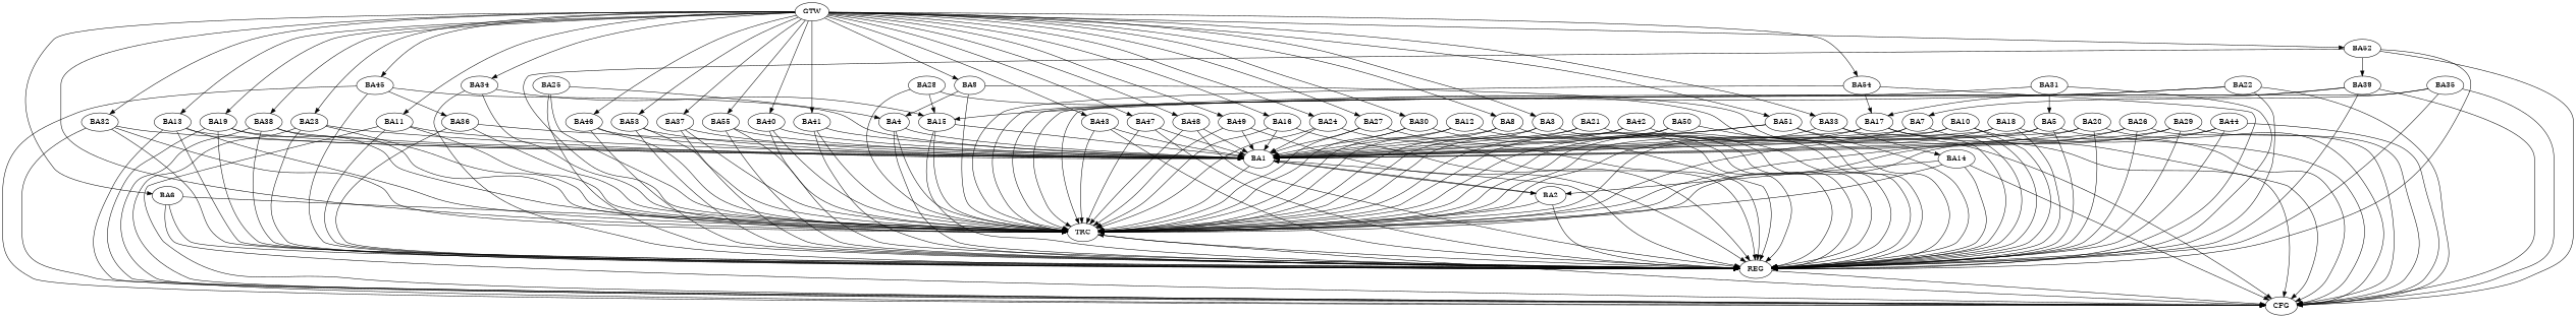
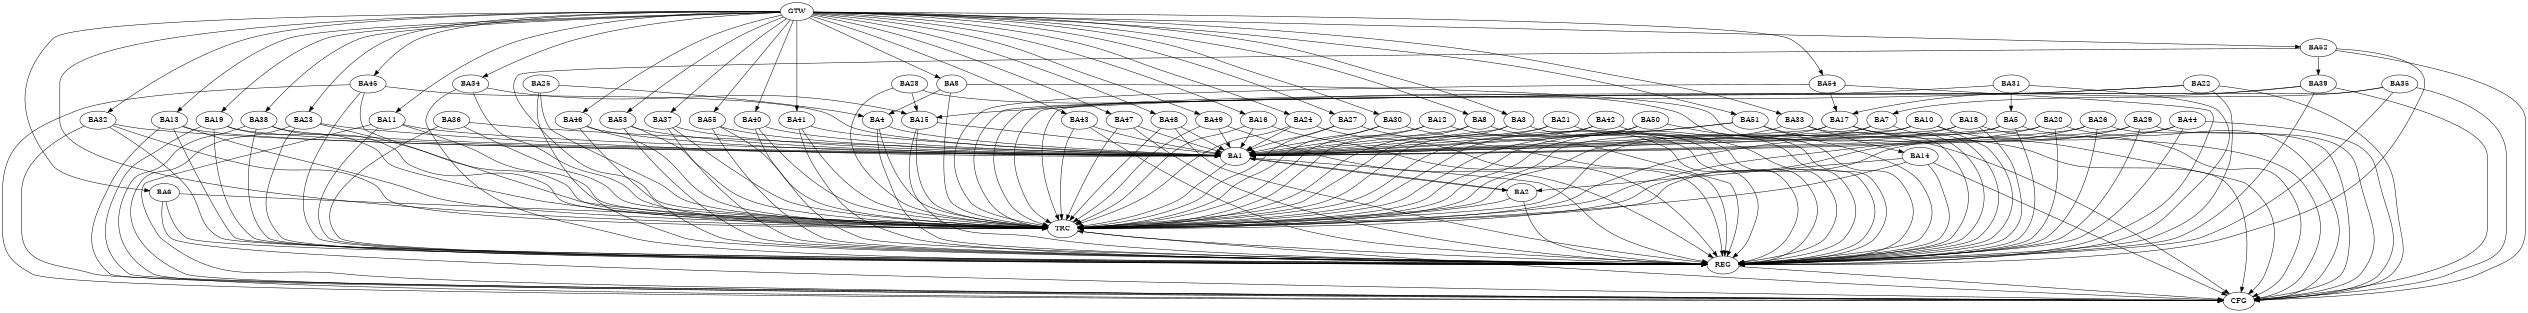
  strict digraph {
    n1 [label=BA1]
    n2 [label=BA2]
    n3 [label=REG]
    n4 [label=TRC]
    n5 [label=CFG]
    n6 [label=BA3]
    n7 [label=BA4]
    n8 [label=BA5]
    n9 [label=BA6]
    n10 [label=BA7]
    n11 [label=BA8]
    n12 [label=BA9]
    n13 [label=BA10]
    n14 [label=BA11]
    n15 [label=BA12]
    n16 [label=BA13]
    n17 [label=BA14]
    n18 [label=BA15]
    n19 [label=BA16]
    n20 [label=BA17]
    n21 [label=BA18]
    n22 [label=BA19]
    n23 [label=BA20]
    n24 [label=BA21]
    n25 [label=BA22]
    n26 [label=BA23]
    n27 [label=BA24]
    n28 [label=BA25]
    n29 [label=BA26]
    n30 [label=BA27]
    n31 [label=BA28]
    n32 [label=BA29]
    n33 [label=BA30]
    n34 [label=BA31]
    n35 [label=BA32]
    n36 [label=BA33]
    n37 [label=BA34]
    n38 [label=BA35]
    n39 [label=BA36]
    n40 [label=BA37]
    n41 [label=BA38]
    n42 [label=BA39]
    n43 [label=BA40]
    n44 [label=BA41]
    n45 [label=BA42]
    n46 [label=BA43]
    n47 [label=BA44]
    n48 [label=BA45]
    n49 [label=BA46]
    n50 [label=BA47]
    n51 [label=BA48]
    n52 [label=BA49]
    n53 [label=BA50]
    n54 [label=BA51]
    n55 [label=BA52]
    n56 [label=BA53]
    n57 [label=BA54]
    n58 [label=BA55]
    n59 [label=GTW]
    n1 -> n2
    n1 -> n3
    n1 -> n4
    n2 -> n1
    n2 -> n3
    n2 -> n4
    n3 -> n5
    n4 -> n3
    n5 -> n4
    n6 -> n1
    n6 -> n3
    n6 -> n4
    n7 -> n1
    n7 -> n3
    n7 -> n4
    n8 -> n1
    n8 -> n3
    n8 -> n4
    n8 -> n5
    n9 -> n3
    n9 -> n4
    n9 -> n5
    n10 -> n1
    n10 -> n3
    n10 -> n4
    n11 -> n1
    n11 -> n3
    n11 -> n4
    n12 -> n3
    n12 -> n4
    n12 -> n7
    n13 -> n1
    n13 -> n3
    n13 -> n4
    n13 -> n5
    n14 -> n1
    n14 -> n3
    n14 -> n4
    n14 -> n5
    n15 -> n1
    n15 -> n3
    n15 -> n4
    n16 -> n1
    n16 -> n3
    n16 -> n4
    n16 -> n5
    n17 -> n2
    n17 -> n3
    n17 -> n4
    n17 -> n5
    n18 -> n1
    n18 -> n3
    n18 -> n4
    n19 -> n1
    n19 -> n3
    n19 -> n4
    n20 -> n1
    n20 -> n3
    n20 -> n4
    n20 -> n5
    n21 -> n1
    n21 -> n3
    n21 -> n4
    n21 -> n5
    n22 -> n1
    n22 -> n3
    n22 -> n4
    n22 -> n5
    n23 -> n1
    n23 -> n3
    n23 -> n4
    n23 -> n5
    n24 -> n1
    n24 -> n3
    n24 -> n4
    n25 -> n3
    n25 -> n4
    n25 -> n5
    n25 -> n18
    n26 -> n1
    n26 -> n3
    n26 -> n4
    n26 -> n5
    n27 -> n1
    n27 -> n3
    n27 -> n4
    n28 -> n3
    n28 -> n4
    n28 -> n7
    n29 -> n1
    n29 -> n3
    n29 -> n4
    n29 -> n5
    n30 -> n1
    n30 -> n3
    n30 -> n4
    n31 -> n3
    n31 -> n4
    n31 -> n18
    n32 -> n1
    n32 -> n3
    n32 -> n4
    n32 -> n5
    n33 -> n1
    n33 -> n3
    n33 -> n4
    n34 -> n3
    n34 -> n4
    n34 -> n8
    n35 -> n1
    n35 -> n3
    n35 -> n4
    n35 -> n5
    n36 -> n3
    n36 -> n4
    n36 -> n17
    n37 -> n3
    n37 -> n4
    n37 -> n18
    n38 -> n3
    n38 -> n4
    n38 -> n5
    n38 -> n10
    n39 -> n1
    n39 -> n3
    n39 -> n4
    n40 -> n1
    n40 -> n3
    n40 -> n4
    n41 -> n1
    n41 -> n3
    n41 -> n4
    n41 -> n5
    n42 -> n3
    n42 -> n4
    n42 -> n5
    n42 -> n20
    n43 -> n1
    n43 -> n3
    n43 -> n4
    n44 -> n1
    n44 -> n3
    n44 -> n4
    n45 -> n1
    n45 -> n3
    n45 -> n4
    n46 -> n1
    n46 -> n3
    n46 -> n4
    n47 -> n1
    n47 -> n3
    n47 -> n4
    n47 -> n5
    n48 -> n1
    n48 -> n3
-   n48 -> n39
+   n48 -> n4
    n48 -> n5
    n49 -> n1
    n49 -> n3
    n49 -> n4
    n50 -> n1
    n50 -> n3
    n50 -> n4
    n51 -> n1
    n51 -> n3
    n51 -> n4
    n52 -> n1
    n52 -> n3
    n52 -> n4
    n53 -> n1
    n53 -> n3
    n53 -> n4
    n54 -> n1
    n54 -> n3
    n54 -> n4
    n54 -> n5
    n55 -> n3
    n55 -> n4
    n55 -> n5
    n55 -> n42
    n56 -> n1
    n56 -> n3
    n56 -> n4
    n57 -> n3
    n57 -> n4
    n57 -> n20
    n58 -> n1
    n58 -> n3
    n58 -> n4
    n59 -> n4
    n59 -> n6
    n59 -> n9
    n59 -> n11
    n59 -> n12
    n59 -> n14
    n59 -> n16
    n59 -> n19
    n59 -> n22
    n59 -> n26
    n59 -> n27
    n59 -> n30
    n59 -> n33
    n59 -> n35
    n59 -> n36
    n59 -> n37
    n59 -> n40
    n59 -> n41
    n59 -> n43
    n59 -> n44
    n59 -> n46
    n59 -> n48
    n59 -> n49
    n59 -> n50
    n59 -> n51
    n59 -> n52
    n59 -> n54
    n59 -> n55
    n59 -> n56
    n59 -> n57
    n59 -> n58
  }
